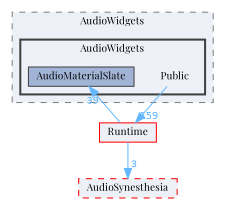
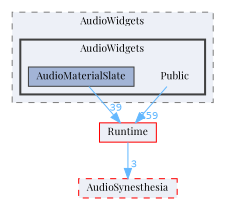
  digraph {
    compound=true
    fontname="Playfair Display"
    node [fontname="Playfair Display" fontsize=10 shape=box color=red fillcolor="#edf0f7" style=filled]
    edge [color=steelblue1 fontcolor=steelblue1 fontname="Playfair Display" fontsize=10 labeldistance=1.5 labelfontname=Helvetica labelfontsize=10]
    n1 [height=0.2 label=Public shape=plaintext width=0.4 color="" fillcolor="" style=""]
    n2 [color=grey25 fillcolor="#a2b4d6" height=0.2 label=AudioMaterialSlate width=0.4]
    n3 [height=0.2 label=Runtime width=0.4]
    n4 [height=0.2 label=AudioSynesthesia style="filled,dashed" width=0.4]
    subgraph cluster_1 {
      bgcolor="#edf0f7"
      fontsize=10
      label=AudioWidgets
      pencolor=grey50
      style="filled,dashed"
      subgraph cluster_2 {
        bgcolor="#edf0f7"
        fontsize=10
        label=AudioWidgets
        pencolor=grey25
        style="filled,bold"
        n1
        n2
      }
    }
    n1 -> n3 [headlabel=159]
-   n3 -> n2 [headlabel=39]
+   n2 -> n3 [headlabel=39]
    n3 -> n4 [headlabel=3]
  }
